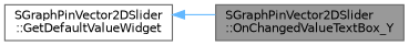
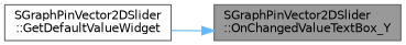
  digraph {
    rankdir=RL
    node [fontname=Helvetica fontsize=10 shape=box style=filled]
    n1 [color=gray40 fillcolor=grey60 fontcolor=black height=0.2 label="SGraphPinVector2DSlider\l::OnChangedValueTextBox_Y" width=0.4]
    n2 [color=grey40 fillcolor=white height=0.2 label="SGraphPinVector2DSlider\l::GetDefaultValueWidget" width=0.4]
-   n2 -> n1 [color=steelblue1 dir=back fontname=Helvetica fontsize=10 labelfontname=Helvetica labelfontsize=10 style=solid]
+   n1 -> n2 [color=steelblue1 dir=back fontname=Helvetica fontsize=10 labelfontname=Helvetica labelfontsize=10 style=solid]
  }
